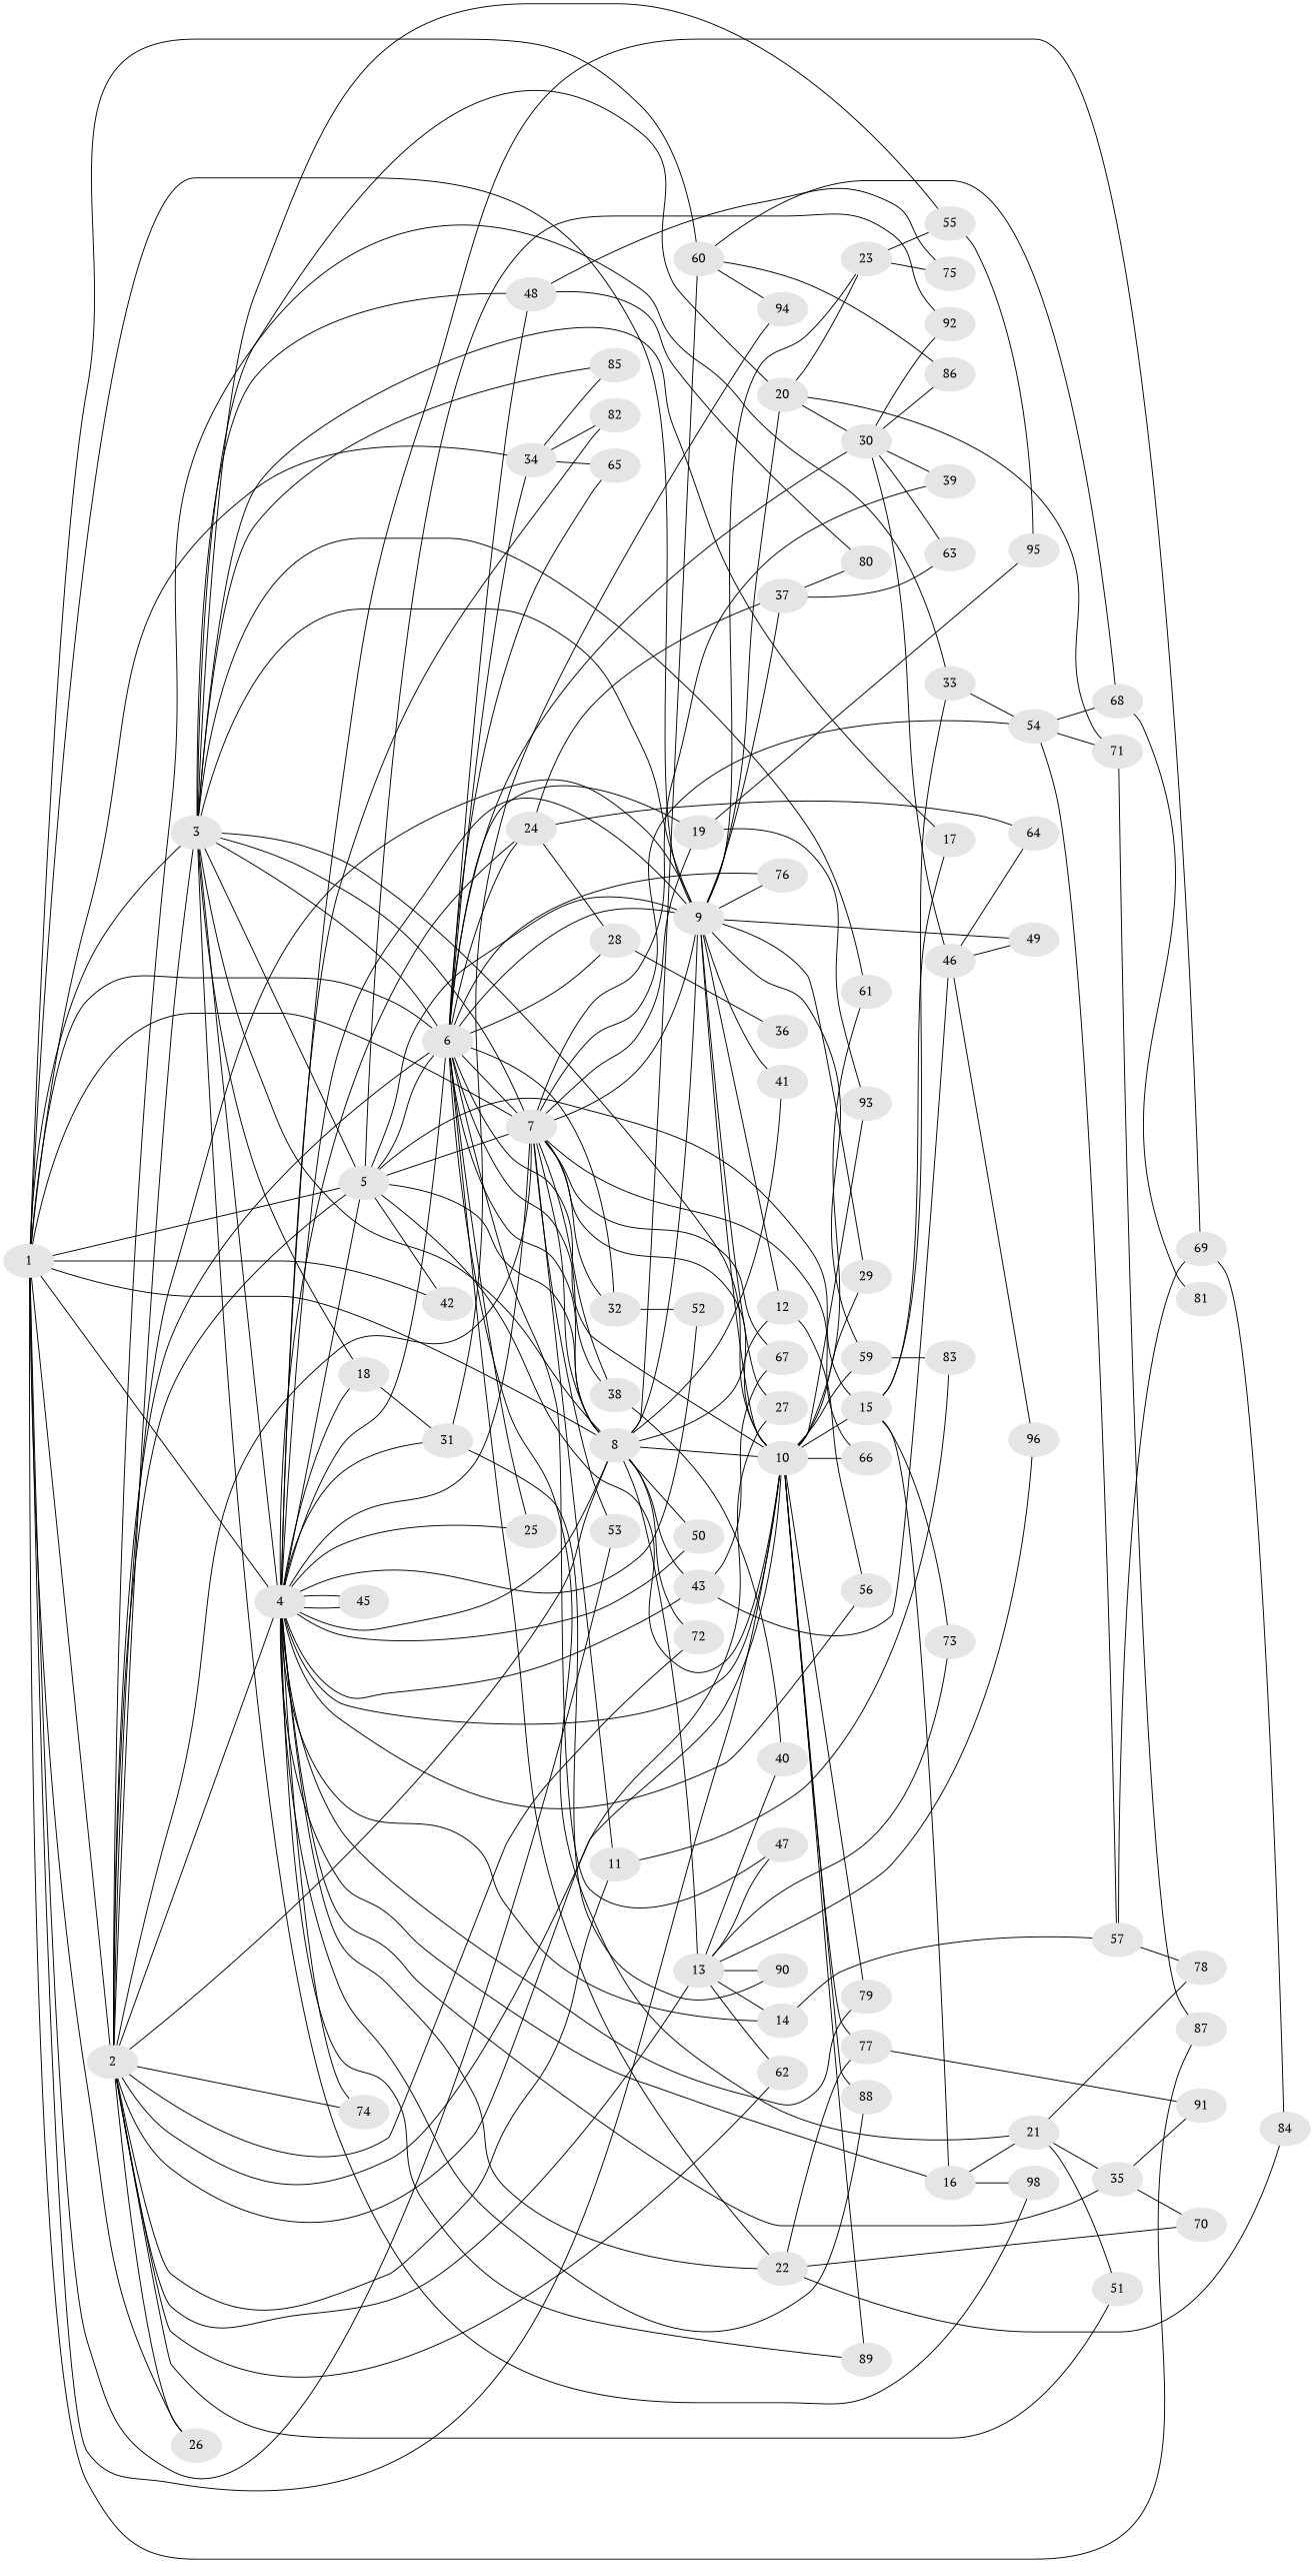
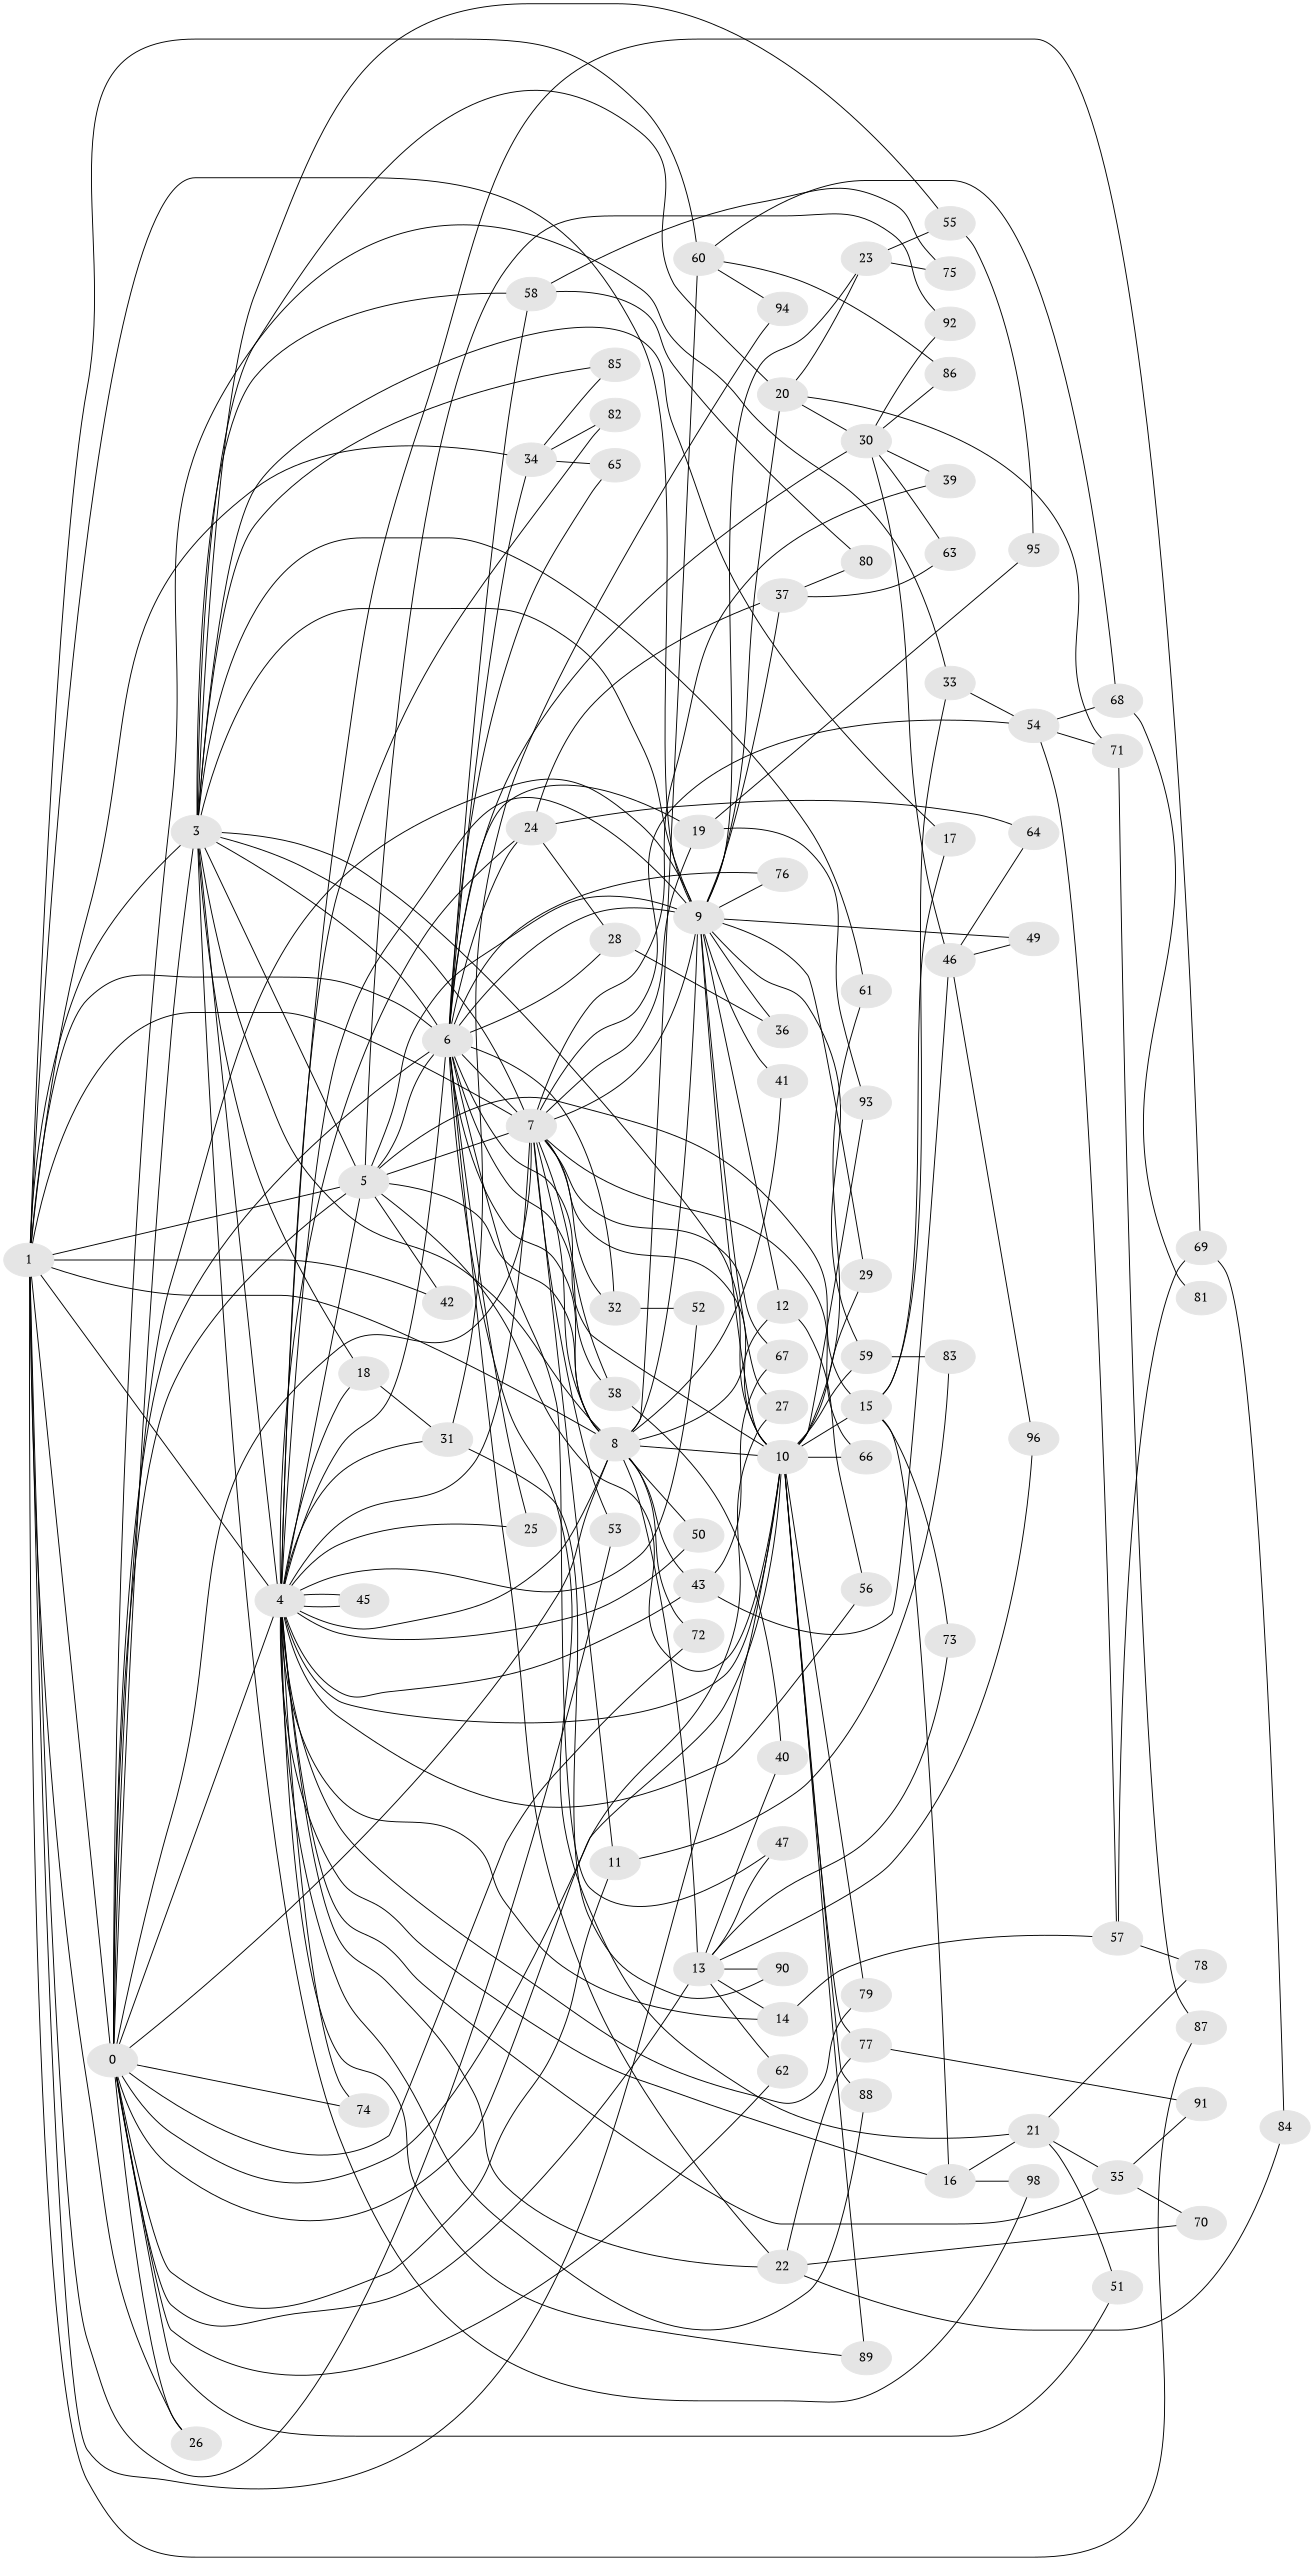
  graph {
    fontname="PT Serif"
    rankdir=LR
    node [color=gray90 fontname="PT Serif" style=filled]
    edge [fontname="PT Serif"]
    1
-   2
+   2 [label=0]
    3
    4
    5
    6
    7
    8
    9
    10
    26
    34
    42
    53
    60
    87
    11
    13
    27
    33
    51
    62
    72
    74
    17
    18
    20
    n28 [label=98]
    55
-   58 [label=48]
+   58
    61
    85
    14
    16
    22
    24
    25
    31
    35
    43
    45
    50
    52
    56
    69
    79
    82
    88
    89
    15
    92
    19
    21
    28
    30
    32
    38
    47
    65
    76
    39
    54
    66
    67
    12
    41
    23
    29
    36
    37
    49
    59
    77
    93
    86
    94
    68
    83
    40
    73
    90
    96
    71
    95
    75
    80
    57
    70
    84
    64
    91
    46
    78
    63
    81
    1 -- 2
    1 -- 3
    1 -- 4
    1 -- 5
    1 -- 6
    1 -- 7
    1 -- 8
    1 -- 9
    1 -- 10
    1 -- 26
    1 -- 34
    1 -- 42
    1 -- 53
    1 -- 60
    1 -- 87
    2 -- 3
    2 -- 4
    2 -- 5
    2 -- 6
    2 -- 7
    2 -- 8
    2 -- 9
    2 -- 10
    2 -- 26
    2 -- 11
    2 -- 13
    2 -- 27
    2 -- 33
    2 -- 51
    2 -- 62
    2 -- 72
    2 -- 74
    3 -- 4
    3 -- 5
    3 -- 6
    3 -- 7
    3 -- 8
    3 -- 9
    3 -- 10
    3 -- 17
    3 -- 18
    3 -- 20
    3 -- n28
    3 -- 55
    3 -- 58
    3 -- 61
    3 -- 85
    4 -- 5
    4 -- 6
    4 -- 7
    4 -- 8
    4 -- 9
    4 -- 10
    4 -- 74
    4 -- 18
    4 -- 14
    4 -- 16
    4 -- 22
    4 -- 24
    4 -- 25
    4 -- 31
    4 -- 35
    4 -- 43
    4 -- 45
    4 -- 45
    4 -- 50
    4 -- 52
    4 -- 56
    4 -- 69
    4 -- 79
    4 -- 82
    4 -- 88
    4 -- 89
    5 -- 6
    5 -- 7
    5 -- 8
    5 -- 9
    5 -- 10
    5 -- 42
    5 -- 15
    5 -- 92
    6 -- 7
    6 -- 8
    6 -- 9
    6 -- 10
    6 -- 34
    6 -- 58
    6 -- 22
    6 -- 24
    6 -- 25
    6 -- 19
    6 -- 21
    6 -- 28
    6 -- 30
    6 -- 32
    6 -- 38
    6 -- 47
    6 -- 65
    6 -- 76
    7 -- 8
    7 -- 9
    7 -- 10
    7 -- 53
    7 -- 11
    7 -- 19
    7 -- 32
    7 -- 38
    7 -- 39
    7 -- 54
    7 -- 66
    7 -- 67
    8 -- 9
    8 -- 10
    8 -- 60
    8 -- 13
    8 -- 72
    8 -- 43
    8 -- 50
    8 -- 12
    8 -- 41
    9 -- 10
    9 -- 27
    9 -- 20
    9 -- 76
    9 -- 12
    9 -- 41
    9 -- 23
    9 -- 29
+   9 -- 36
    9 -- 37
    9 -- 49
    9 -- 59
    10 -- 61
    10 -- 79
    10 -- 88
    10 -- 89
    10 -- 15
    10 -- 66
    10 -- 29
    10 -- 59
    10 -- 77
    10 -- 93
    34 -- 85
    34 -- 82
    34 -- 65
    60 -- 86
    60 -- 94
    60 -- 68
    11 -- 83
    13 -- 62
    13 -- 14
    13 -- 47
    13 -- 40
    13 -- 73
    13 -- 90
    13 -- 96
    33 -- 54
    18 -- 31
    20 -- 30
    20 -- 23
    20 -- 71
    55 -- 95
    58 -- 75
    58 -- 80
    14 -- 57
    16 -- n28
    16 -- 21
    22 -- 77
    22 -- 70
    22 -- 84
    24 -- 28
    24 -- 37
    24 -- 64
    31 -- 94
    31 -- 90
    35 -- 70
    35 -- 91
    43 -- 67
    43 -- 46
    69 -- 84
    15 -- 33
    15 -- 17
    15 -- 16
    15 -- 73
    19 -- 93
    19 -- 95
    21 -- 51
    21 -- 35
    21 -- 78
    28 -- 36
    30 -- 92
    30 -- 39
    30 -- 86
    30 -- 46
    30 -- 63
    32 -- 52
    38 -- 40
    54 -- 68
    54 -- 71
    54 -- 57
    12 -- 56
    23 -- 55
    23 -- 75
    37 -- 80
    37 -- 63
    59 -- 83
    77 -- 91
    68 -- 81
    71 -- 87
    57 -- 69
    57 -- 78
    46 -- 49
    46 -- 96
    46 -- 64
  }
